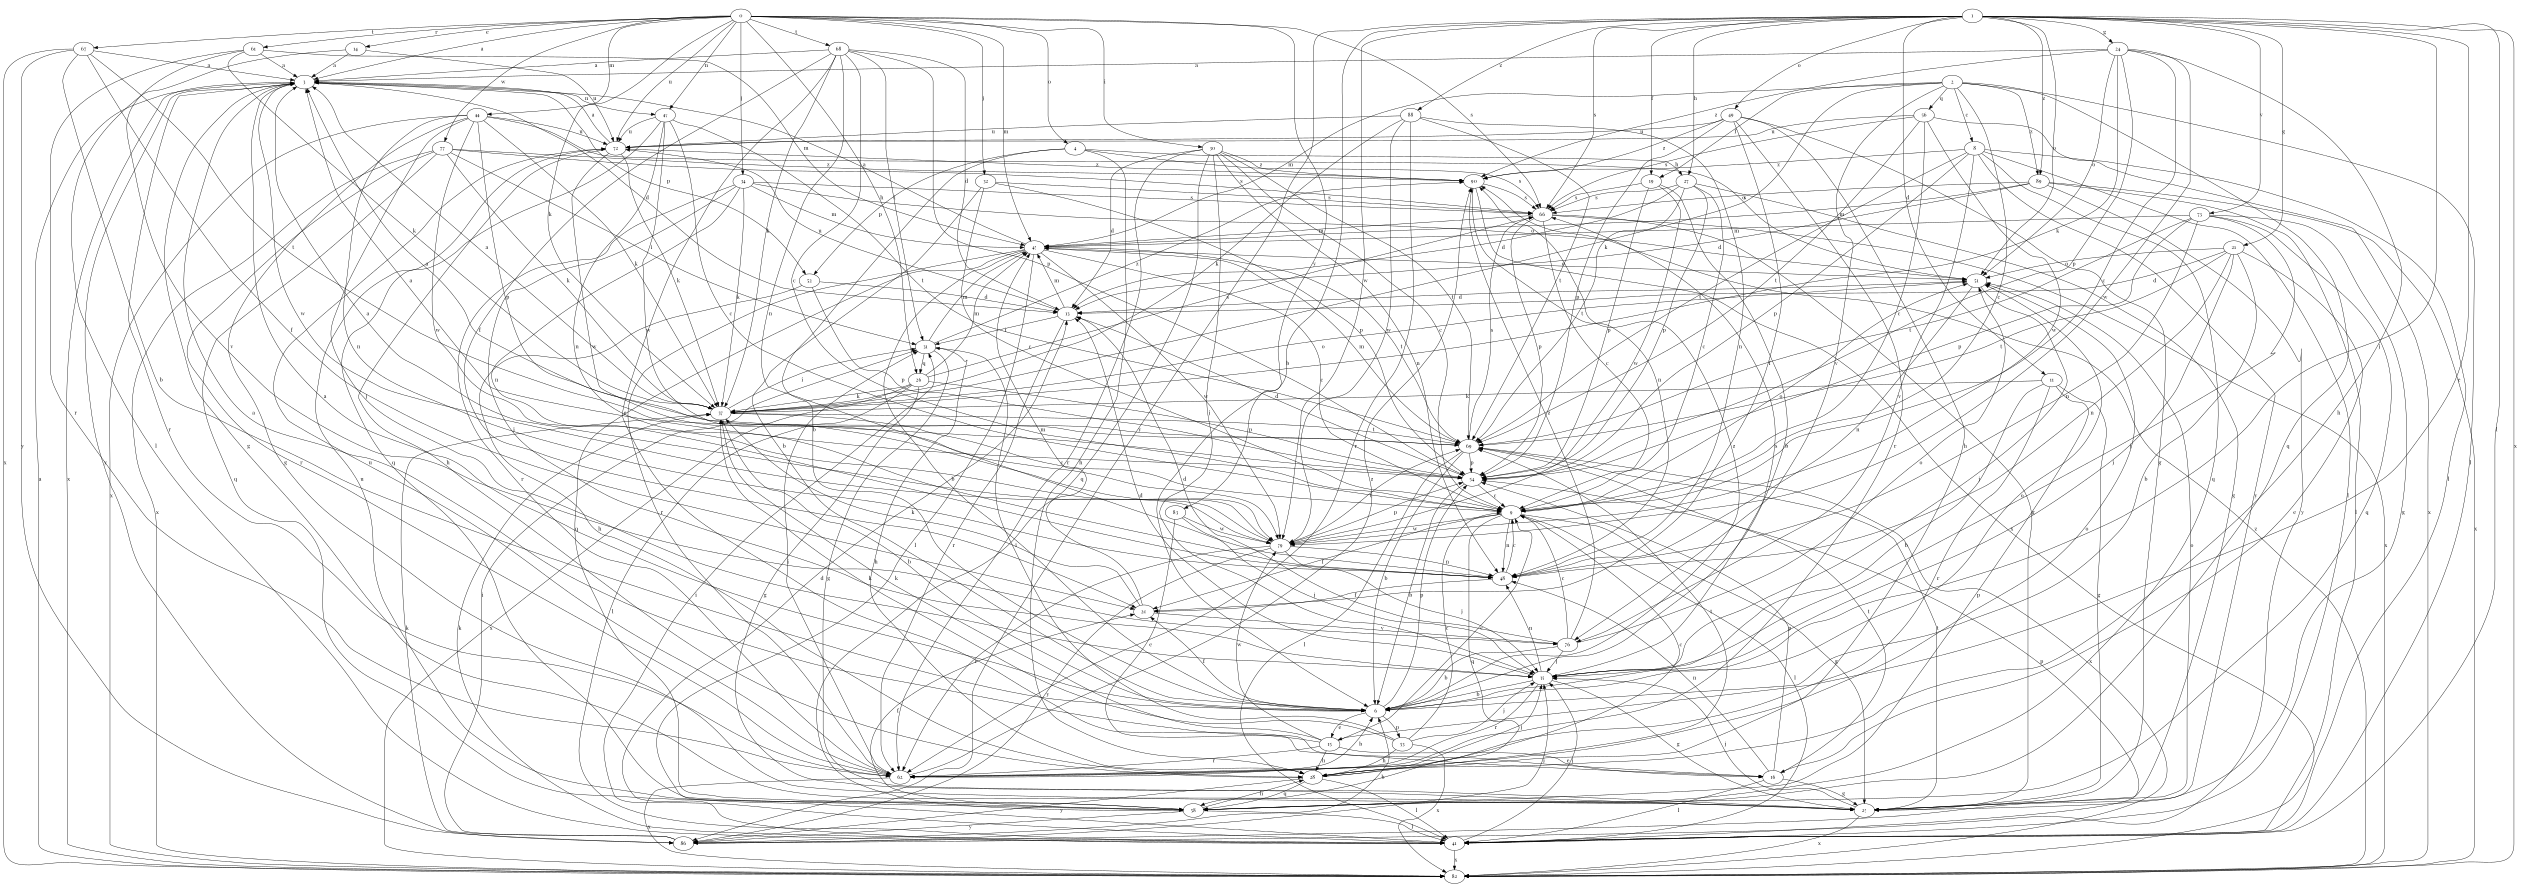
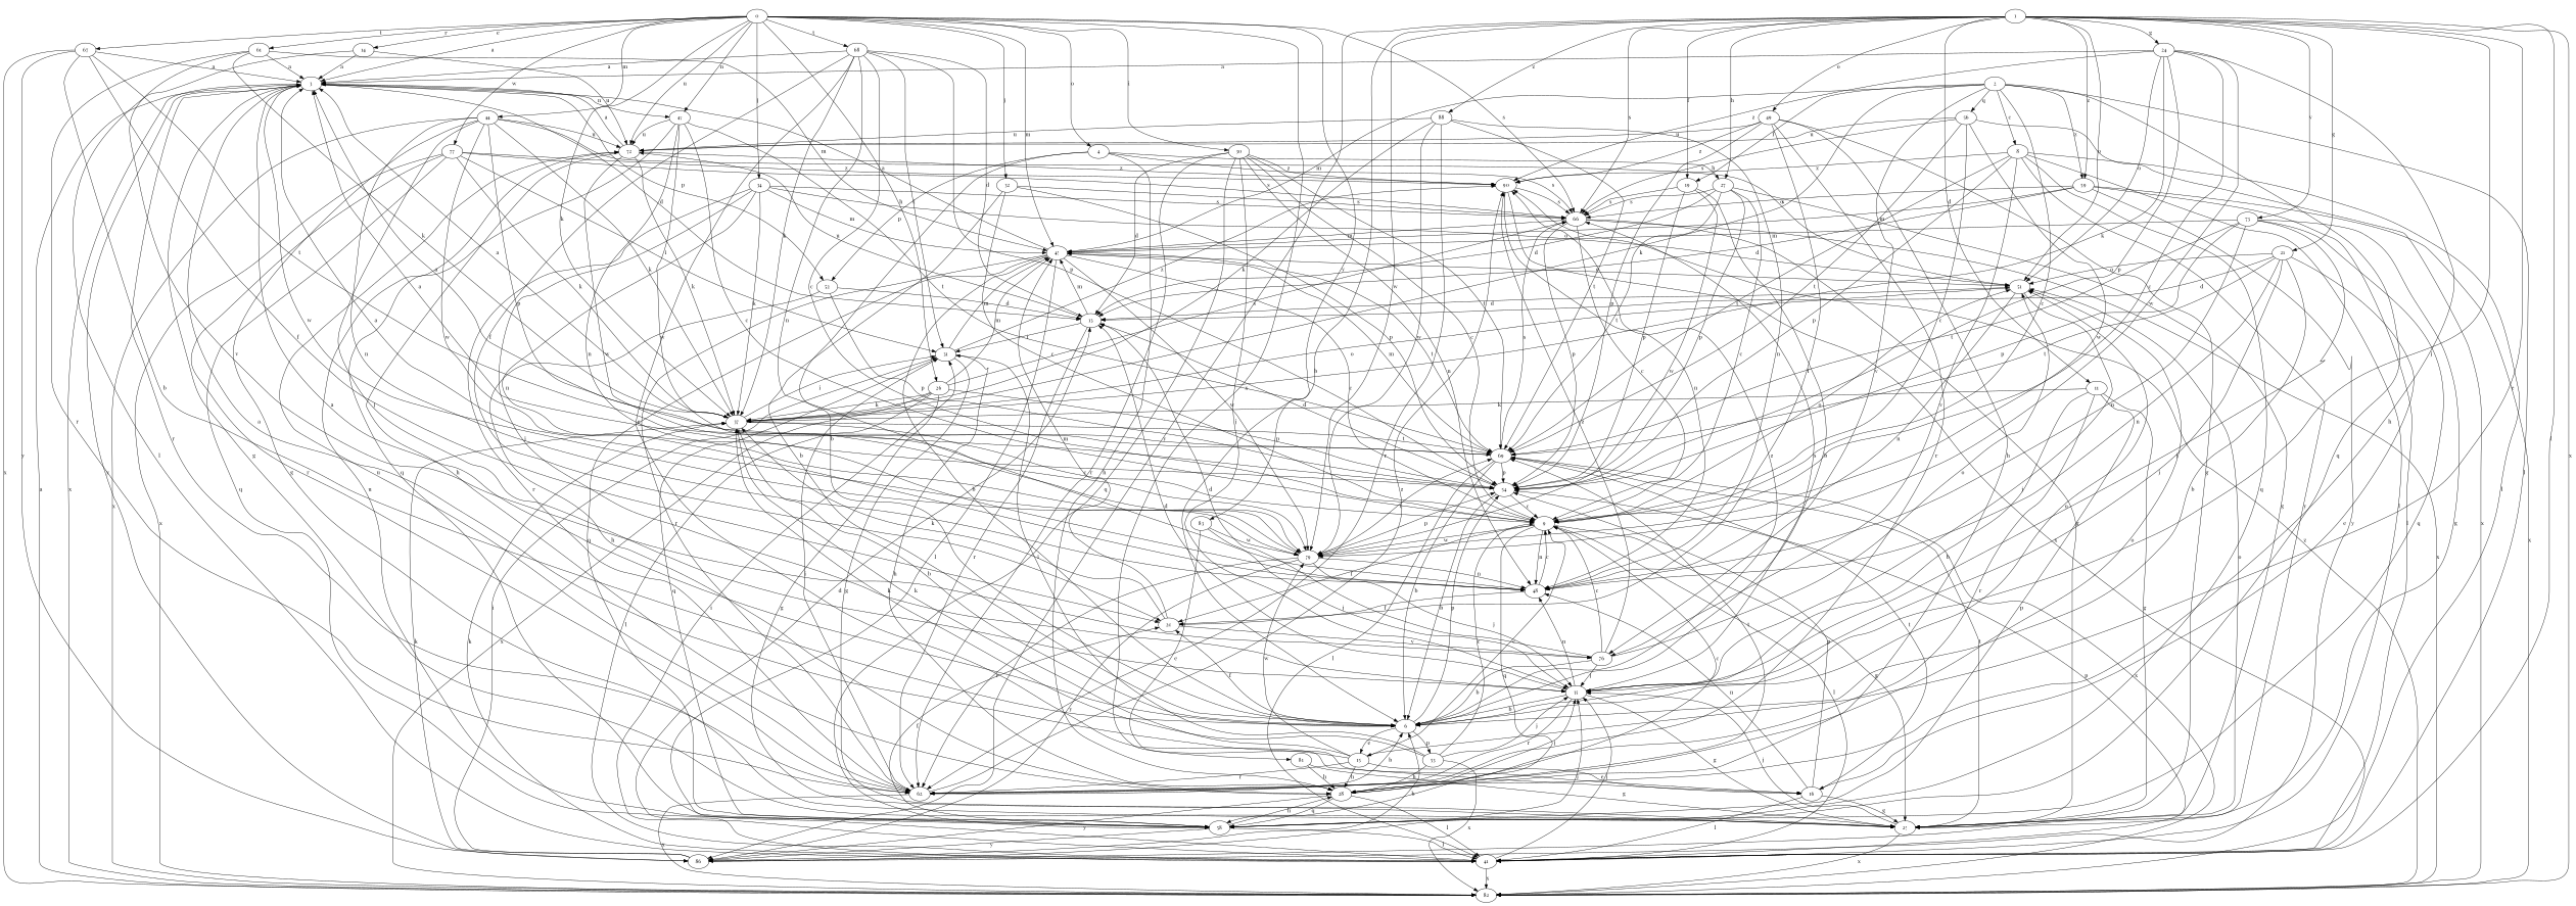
  strict digraph {
    fontname="Playfair Display"
    node [fontname="Playfair Display"]
    edge [fontname="Playfair Display"]
    0
    3
    4
    14
    26
    30
    32
    34
    37
    44
    45
    47
    61
    66
    67
    68
    72
    77
+   81
    83
    79
    82
    86
    13
    25
    52
    62
    6
    27
    28
    41
    54
    35
    9
    58
    90
    69
    48
    51
    31
    76
    20
    16
    1
    11
    15
    19
    21
    24
    49
    73
    88
-   89
+   89 [label=59]
    53
    2
    8
    56
    0 -> 3 [label=a]
    0 -> 4 [label=o]
    0 -> 14 [label=e]
    0 -> 26 [label=h]
    0 -> 30 [label=i]
    0 -> 32 [label=j]
    0 -> 34 [label=j]
    0 -> 37 [label=k]
    0 -> 44 [label=m]
    0 -> 45 [label=m]
    0 -> 47 [label=n]
    0 -> 61 [label=r]
    0 -> 66 [label=s]
    0 -> 67 [label=t]
    0 -> 68 [label=t]
    0 -> 72 [label=u]
    0 -> 77 [label=w]
+   0 -> 81 [label=x]
    0 -> 83 [label=y]
    3 -> 47 [label=n]
    3 -> 79 [label=w]
    3 -> 82 [label=x]
    3 -> 86 [label=y]
    3 -> 13 [label=d]
    3 -> 25 [label=g]
    3 -> 52 [label=p]
    3 -> 62 [label=r]
    4 -> 66 [label=s]
    4 -> 52 [label=p]
    4 -> 6 [label=b]
    4 -> 27 [label=h]
    4 -> 28 [label=h]
    14 -> 3 [label=a]
    14 -> 72 [label=u]
    14 -> 41 [label=l]
    26 -> 37 [label=k]
    26 -> 45 [label=m]
    26 -> 66 [label=s]
    26 -> 82 [label=x]
    26 -> 25 [label=g]
    26 -> 41 [label=l]
    26 -> 54 [label=p]
    30 -> 13 [label=d]
    30 -> 62 [label=r]
    30 -> 35 [label=j]
    30 -> 9 [label=c]
    30 -> 58 [label=q]
    30 -> 90 [label=z]
    30 -> 69 [label=t]
    30 -> 48 [label=n]
    32 -> 66 [label=s]
    32 -> 6 [label=b]
    32 -> 54 [label=p]
    32 -> 9 [label=c]
    34 -> 37 [label=k]
    34 -> 45 [label=m]
    34 -> 66 [label=s]
    34 -> 62 [label=r]
    34 -> 35 [label=j]
    34 -> 48 [label=n]
    34 -> 51 [label=o]
    37 -> 3 [label=a]
    37 -> 6 [label=b]
    37 -> 9 [label=c]
    37 -> 69 [label=t]
    37 -> 51 [label=o]
    37 -> 31 [label=i]
    44 -> 37 [label=k]
    44 -> 72 [label=u]
    44 -> 79 [label=w]
    44 -> 82 [label=x]
    44 -> 25 [label=g]
    44 -> 54 [label=p]
    44 -> 35 [label=j]
    44 -> 48 [label=n]
    44 -> 51 [label=o]
    45 -> 3 [label=a]
    45 -> 79 [label=w]
    45 -> 62 [label=r]
    45 -> 6 [label=b]
    45 -> 41 [label=l]
    45 -> 9 [label=c]
    45 -> 58 [label=q]
    45 -> 69 [label=t]
    45 -> 51 [label=o]
    47 -> 72 [label=u]
    47 -> 79 [label=w]
    47 -> 9 [label=c]
    47 -> 58 [label=q]
    47 -> 69 [label=t]
    47 -> 48 [label=n]
    61 -> 3 [label=a]
    61 -> 37 [label=k]
    61 -> 45 [label=m]
    61 -> 62 [label=r]
    61 -> 76 [label=v]
    66 -> 45 [label=m]
    66 -> 82 [label=x]
    66 -> 25 [label=g]
    66 -> 54 [label=p]
    66 -> 9 [label=c]
    67 -> 3 [label=a]
    67 -> 82 [label=x]
    67 -> 86 [label=y]
    67 -> 6 [label=b]
    67 -> 69 [label=t]
    67 -> 20 [label=f]
    68 -> 3 [label=a]
    68 -> 37 [label=k]
    68 -> 13 [label=d]
    68 -> 54 [label=p]
    68 -> 9 [label=c]
    68 -> 48 [label=n]
    68 -> 31 [label=i]
    68 -> 20 [label=f]
    68 -> 16 [label=e]
    72 -> 3 [label=a]
    72 -> 37 [label=k]
    72 -> 79 [label=w]
    72 -> 28 [label=h]
    72 -> 90 [label=z]
    77 -> 37 [label=k]
    77 -> 66 [label=s]
    77 -> 82 [label=x]
    77 -> 62 [label=r]
    77 -> 58 [label=q]
    77 -> 90 [label=z]
    77 -> 31 [label=i]
+   81 -> 25 [label=g]
+   81 -> 28 [label=h]
    83 -> 79 [label=w]
    83 -> 35 [label=j]
    83 -> 16 [label=e]
    79 -> 3 [label=a]
    79 -> 86 [label=y]
    79 -> 62 [label=r]
    79 -> 54 [label=p]
    79 -> 35 [label=j]
    79 -> 69 [label=t]
    79 -> 48 [label=n]
    82 -> 3 [label=a]
    82 -> 90 [label=z]
    86 -> 37 [label=k]
    86 -> 6 [label=b]
    86 -> 35 [label=j]
    86 -> 31 [label=i]
    13 -> 45 [label=m]
    13 -> 72 [label=u]
    13 -> 62 [label=r]
    13 -> 31 [label=i]
    25 -> 82 [label=x]
    25 -> 35 [label=j]
    25 -> 69 [label=t]
    25 -> 51 [label=o]
    52 -> 13 [label=d]
    52 -> 28 [label=h]
    52 -> 54 [label=p]
    62 -> 72 [label=u]
    62 -> 82 [label=x]
    62 -> 6 [label=b]
    62 -> 90 [label=z]
    62 -> 51 [label=o]
    62 -> 31 [label=i]
    6 -> 3 [label=a]
    6 -> 54 [label=p]
    6 -> 90 [label=z]
    6 -> 51 [label=o]
    6 -> 20 [label=f]
    6 -> 15 [label=e]
    6 -> 53 [label=p]
    27 -> 66 [label=s]
    27 -> 13 [label=d]
    27 -> 25 [label=g]
    27 -> 54 [label=p]
    27 -> 9 [label=c]
    27 -> 69 [label=t]
    28 -> 86 [label=y]
    28 -> 41 [label=l]
    28 -> 35 [label=j]
    28 -> 9 [label=c]
    28 -> 58 [label=q]
    28 -> 69 [label=t]
    41 -> 37 [label=k]
    41 -> 82 [label=x]
    41 -> 13 [label=d]
    41 -> 54 [label=p]
    41 -> 35 [label=j]
    41 -> 31 [label=i]
    54 -> 3 [label=a]
    54 -> 13 [label=d]
    54 -> 6 [label=b]
    54 -> 9 [label=c]
    35 -> 66 [label=s]
    35 -> 13 [label=d]
    35 -> 25 [label=g]
    35 -> 62 [label=r]
    35 -> 6 [label=b]
    35 -> 48 [label=n]
    9 -> 79 [label=w]
    9 -> 25 [label=g]
    9 -> 41 [label=l]
    9 -> 58 [label=q]
    9 -> 48 [label=n]
    9 -> 51 [label=o]
    9 -> 20 [label=f]
    58 -> 72 [label=u]
    58 -> 86 [label=y]
    58 -> 28 [label=h]
    58 -> 41 [label=l]
    58 -> 20 [label=f]
    90 -> 66 [label=s]
    90 -> 82 [label=x]
    90 -> 48 [label=n]
    69 -> 3 [label=a]
    69 -> 45 [label=m]
    69 -> 66 [label=s]
    69 -> 82 [label=x]
    69 -> 6 [label=b]
    69 -> 41 [label=l]
    69 -> 54 [label=p]
    48 -> 9 [label=c]
    48 -> 20 [label=f]
    51 -> 13 [label=d]
    51 -> 35 [label=j]
    51 -> 48 [label=n]
    31 -> 45 [label=m]
    31 -> 25 [label=g]
    31 -> 28 [label=h]
-   31 -> 26 [label=q]
+   31 -> 58 [label=q]
    31 -> 90 [label=z]
    76 -> 13 [label=d]
    76 -> 6 [label=b]
    76 -> 35 [label=j]
    76 -> 9 [label=c]
    76 -> 90 [label=z]
    76 -> 51 [label=o]
    20 -> 37 [label=k]
    20 -> 45 [label=m]
    20 -> 76 [label=v]
    16 -> 25 [label=g]
    16 -> 41 [label=l]
    16 -> 54 [label=p]
    16 -> 69 [label=t]
    16 -> 48 [label=n]
    1 -> 66 [label=s]
    1 -> 79 [label=w]
    1 -> 82 [label=x]
    1 -> 86 [label=y]
    1 -> 6 [label=b]
    1 -> 27 [label=h]
    1 -> 41 [label=l]
    1 -> 35 [label=j]
    1 -> 51 [label=o]
    1 -> 11 [label=d]
    1 -> 15 [label=e]
    1 -> 19 [label=f]
    1 -> 21 [label=g]
    1 -> 24 [label=g]
    1 -> 49 [label=o]
    1 -> 73 [label=v]
    1 -> 88 [label=z]
    1 -> 89 [label=z]
    11 -> 37 [label=k]
    11 -> 25 [label=g]
    11 -> 62 [label=r]
    11 -> 6 [label=b]
    11 -> 58 [label=p]
    15 -> 3 [label=a]
    15 -> 37 [label=k]
    15 -> 79 [label=w]
    15 -> 62 [label=r]
    15 -> 28 [label=h]
    15 -> 9 [label=c]
    15 -> 16 [label=e]
    19 -> 66 [label=s]
    19 -> 79 [label=w]
    19 -> 6 [label=b]
    19 -> 54 [label=p]
    21 -> 13 [label=d]
    21 -> 6 [label=b]
    21 -> 35 [label=j]
    21 -> 69 [label=t]
    21 -> 48 [label=n]
    21 -> 51 [label=o]
    21 -> 16 [label=e]
    24 -> 3 [label=a]
    24 -> 37 [label=k]
    24 -> 79 [label=w]
    24 -> 28 [label=h]
    24 -> 54 [label=p]
    24 -> 9 [label=c]
    24 -> 90 [label=z]
    24 -> 51 [label=o]
    49 -> 72 [label=u]
    49 -> 25 [label=g]
    49 -> 62 [label=r]
    49 -> 28 [label=h]
    49 -> 54 [label=p]
    49 -> 90 [label=z]
    49 -> 20 [label=f]
    73 -> 45 [label=m]
    73 -> 25 [label=g]
    73 -> 54 [label=p]
    73 -> 35 [label=j]
    73 -> 58 [label=q]
    73 -> 69 [label=t]
    73 -> 48 [label=n]
    88 -> 37 [label=k]
    88 -> 72 [label=u]
    88 -> 79 [label=w]
    88 -> 62 [label=r]
    88 -> 69 [label=t]
    88 -> 48 [label=n]
    89 -> 45 [label=m]
    89 -> 66 [label=s]
    89 -> 82 [label=x]
    89 -> 86 [label=y]
    89 -> 13 [label=d]
    89 -> 41 [label=l]
    53 -> 37 [label=k]
    53 -> 82 [label=x]
    53 -> 28 [label=h]
    53 -> 35 [label=j]
    53 -> 9 [label=c]
    53 -> 31 [label=i]
    2 -> 37 [label=k]
    2 -> 45 [label=m]
    2 -> 41 [label=l]
    2 -> 9 [label=c]
    2 -> 58 [label=q]
    2 -> 76 [label=v]
    2 -> 19 [label=f]
    2 -> 89 [label=z]
    2 -> 8 [label=c]
    2 -> 56 [label=q]
    8 -> 82 [label=x]
    8 -> 86 [label=y]
    8 -> 41 [label=l]
    8 -> 54 [label=p]
    8 -> 58 [label=q]
    8 -> 90 [label=z]
    8 -> 69 [label=t]
    8 -> 76 [label=v]
    56 -> 66 [label=s]
    56 -> 72 [label=u]
    56 -> 79 [label=w]
    56 -> 41 [label=l]
    56 -> 9 [label=c]
    56 -> 69 [label=t]
  }
